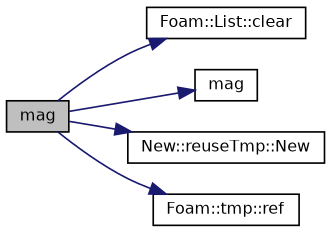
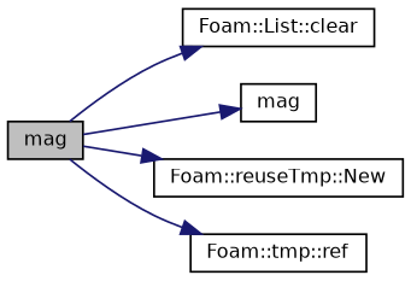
  digraph {
    rankdir=LR
    node [color=black fontname=Helvetica fontsize=10 shape=record]
    edge [color=midnightblue fontname=Helvetica fontsize=10 labelfontname=Helvetica labelfontsize=10 style=solid]
    n1 [fillcolor=grey75 fontcolor=black height=0.2 label=mag style=filled width=0.4]
    n2 [height=0.2 label="Foam::List::clear" width=0.4]
    n3 [height=0.2 label=mag width=0.4]
-   n4 [height=0.2 label="New::reuseTmp::New" width=0.4]
+   n4 [height=0.2 label="Foam::reuseTmp::New" width=0.4]
    n5 [height=0.2 label="Foam::tmp::ref" width=0.4]
    n1 -> n2
    n1 -> n3
    n1 -> n4
    n1 -> n5
  }
